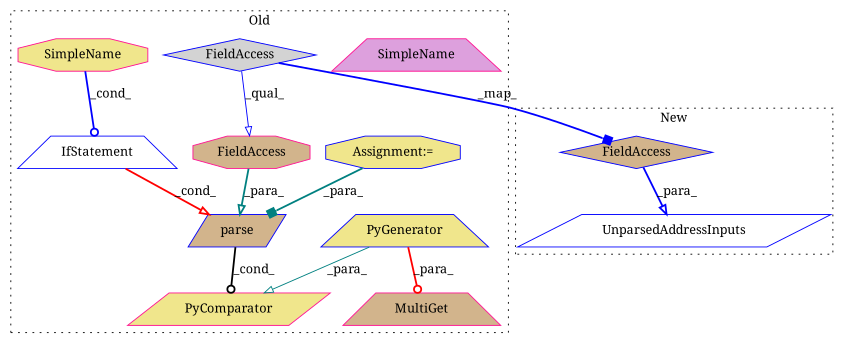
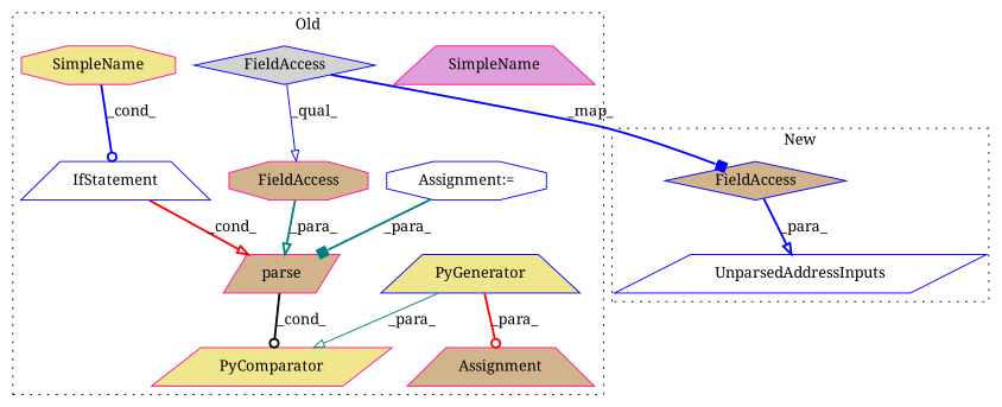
  digraph {
    fontname="Noto Serif"
    node [a=32 color=blue fillcolor=tan fontname="Noto Serif" l=84 s=6658 shape=trapezium style=filled]
    edge [arrowhead=onormal color=blue fontname="Noto Serif" style=bold]
    n1 [a=113 color=deeppink fillcolor=khaki label=PyComparator shape=parallelogram]
    n2 [a=107 fillcolor=khaki l=229 label=PyGenerator s=6519]
-   n3 [l="6,1" label=parse s="6563,6598" shape=parallelogram]
-   n4 [color=deeppink l="18,-3" label=MultiGet s="6501,6748"]
+   n3 [color=deeppink l="6,1" label=parse s="6563,6598" shape=parallelogram]
+   n4 [color=deeppink l="18,-3" label=Assignment s="6501,6748"]
    n5 [a=25 fillcolor=white label=IfStatement]
    n6 [a=42 color=deeppink fillcolor=plum l=5 label=SimpleName s=6737]
    n7 [a=22 color=deeppink l=27 label=FieldAccess s=6571 shape=octagon]
-   n8 [a=7 fillcolor=khaki label="Assignment:=" shape=octagon]
+   n8 [a=7 fillcolor=white label="Assignment:=" shape=octagon]
    n9 [a=22 fillcolor=lightgrey l=17 label=FieldAccess s=6571 shape=diamond]
    n10 [a=42 color=deeppink fillcolor=khaki l=5 label=SimpleName s=6737 shape=octagon]
    n11 [fillcolor=white l="22,1" label=UnparsedAddressInputs s="6038,6144" shape=parallelogram]
    n12 [a=22 l=17 label=FieldAccess s=6127 shape=diamond]
    subgraph cluster_1 {
      label=Old
      style=dotted
      n1
      n2
      n3
      n4
      n5
      n6
      n7
      n8
      n9
      n10
    }
    subgraph cluster_2 {
      label=New
      style=dotted
      n11
      n12
    }
    n2 -> n1 [color=teal label=_para_ style=solid]
    n2 -> n4 [arrowhead=odot color=red label=_para_]
    n3 -> n1 [arrowhead=odot color=black label=_cond_]
    n5 -> n3 [color=red label=_cond_]
    n7 -> n3 [color=teal label=_para_]
    n8 -> n3 [arrowhead=box color=teal label=_para_]
    n9 -> n7 [label=_qual_ style=solid]
    n9 -> n12 [arrowhead=box label=_map_]
    n10 -> n5 [arrowhead=odot label=_cond_]
    n12 -> n11 [label=_para_]
  }
